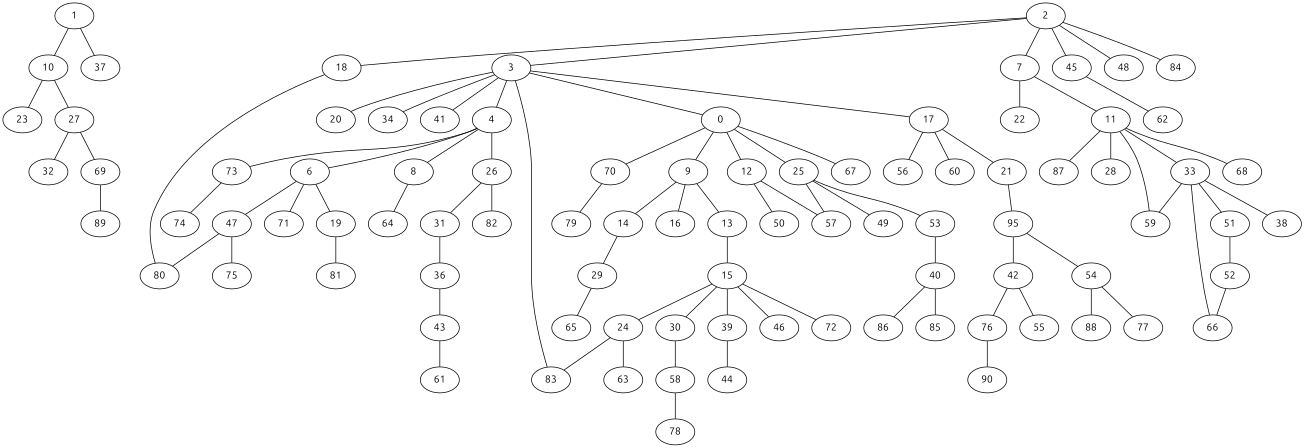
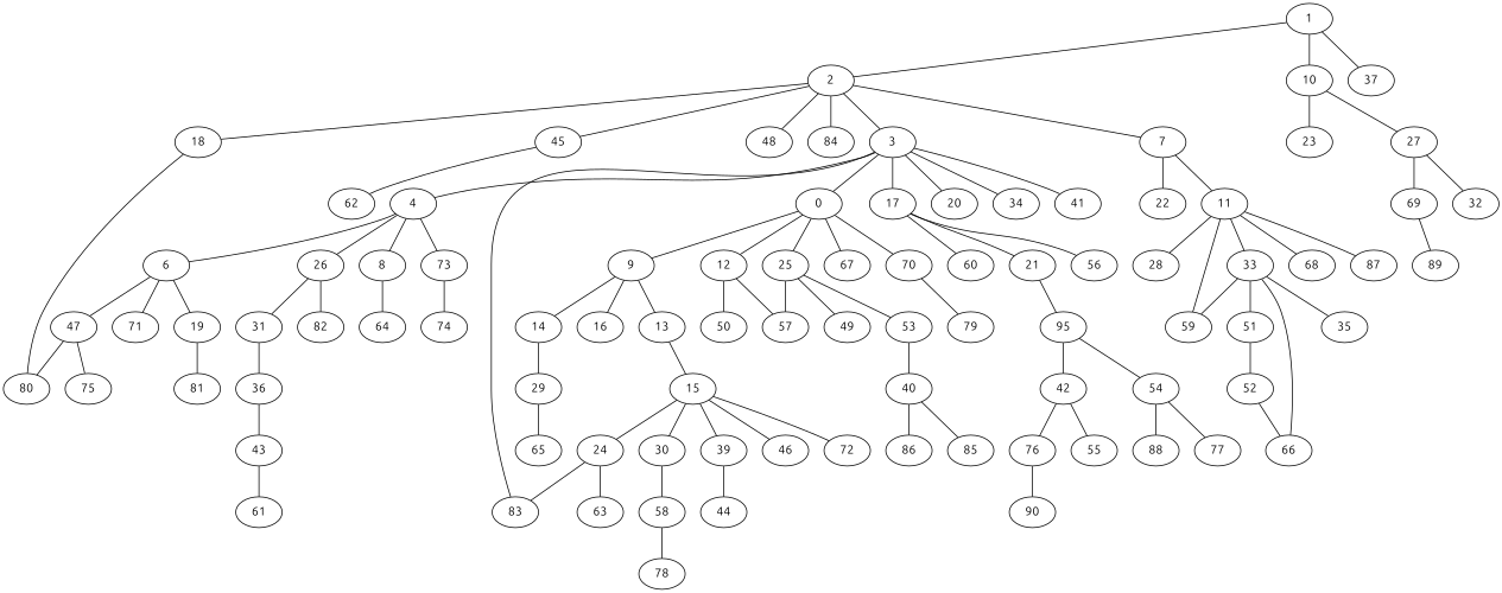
  graph {
    fontname=Ubuntu
    node [fontname=Ubuntu]
    edge [fontname=Ubuntu]
    1
    2
    10
    37
    3
    7
    18
    45
    48
    84
    23
    27
    4
    n14 [label=0]
    17
    20
    34
    41
    83
    11
    22
    80
    62
    32
    69
    6
    8
    26
    73
    9
    12
    25
    67
    70
    21
    56
    60
    28
    33
    59
    68
    87
    19
    47
    71
    64
    31
    82
    74
    13
    14
    16
    50
    57
    49
    53
    79
    n58 [label=95]
    81
    75
    36
    15
    29
    40
-   38
+   38 [label=35]
    51
    66
    24
    30
    39
    46
    72
    65
    89
    52
    63
    58
    44
    85
    86
    78
    42
    54
    55
    76
    77
    88
    43
    61
    90
+   1 -- 2
    1 -- 10
    1 -- 37
    2 -- 3
    2 -- 7
    2 -- 18
    2 -- 45
    2 -- 48
    2 -- 84
    10 -- 23
    10 -- 27
    3 -- 4
    3 -- n14
    3 -- 17
    3 -- 20
    3 -- 34
    3 -- 41
    3 -- 83
    7 -- 11
    7 -- 22
    18 -- 80
    45 -- 62
    27 -- 32
    27 -- 69
    4 -- 6
    4 -- 8
    4 -- 26
    4 -- 73
    n14 -- 9
    n14 -- 12
    n14 -- 25
    n14 -- 67
    n14 -- 70
    17 -- 21
    17 -- 56
    17 -- 60
    11 -- 28
    11 -- 33
    11 -- 59
    11 -- 68
    11 -- 87
    69 -- 89
    6 -- 19
    6 -- 47
    6 -- 71
    8 -- 64
    26 -- 31
    26 -- 82
    73 -- 74
    9 -- 13
    9 -- 14
    9 -- 16
    12 -- 50
    12 -- 57
    25 -- 57
    25 -- 49
    25 -- 53
    70 -- 79
    21 -- n58
    33 -- 59
    33 -- 38
    33 -- 51
    33 -- 66
    19 -- 81
    47 -- 80
    47 -- 75
    31 -- 36
    13 -- 15
    14 -- 29
    53 -- 40
    n58 -- 42
    n58 -- 54
    36 -- 43
    15 -- 24
    15 -- 30
    15 -- 39
    15 -- 46
    15 -- 72
    29 -- 65
    40 -- 85
    40 -- 86
    51 -- 52
    24 -- 83
    24 -- 63
    30 -- 58
    39 -- 44
    52 -- 66
    58 -- 78
    42 -- 55
    42 -- 76
    54 -- 77
    54 -- 88
    76 -- 90
    43 -- 61
  }
